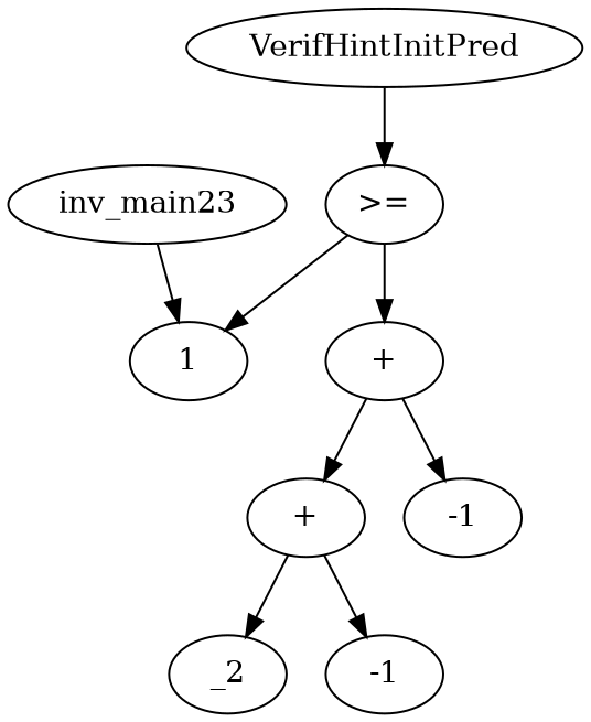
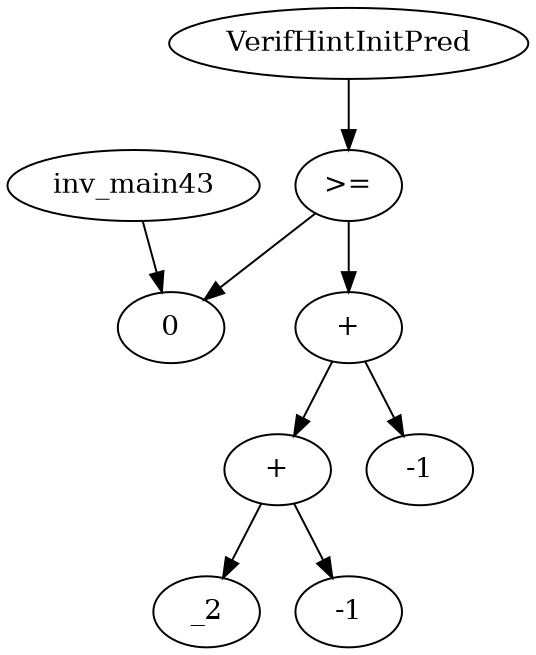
  digraph {
-   n1 [label=inv_main23]
-   n2 [label=1]
+   n1 [label=inv_main43]
+   n2 [label=0]
    n3 [label=VerifHintInitPred]
    n4 [label=">="]
    n5 [label="+"]
    n6 [label="+"]
    n7 [label=-1]
    n8 [label=_2]
    n9 [label=-1]
    n1 -> n2
    n3 -> n4
    n4 -> n2
    n4 -> n5
    n5 -> n6
    n5 -> n7
    n6 -> n8
    n6 -> n9
  }
